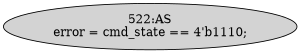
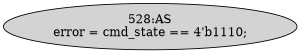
  strict digraph {
-   n1 [ast="<pyverilog.vparser.ast.Assign object at 0x7f1167bd4dd0>" def_var="['error']" fillcolor=lightgrey label="522:AS\nerror = cmd_state == 4'b1110;" statements="[]" style=filled typ=Assign use_var="['cmd_state']"]
+   n1 [ast="<pyverilog.vparser.ast.Assign object at 0x7f1167bd4dd0>" def_var="['error']" fillcolor=lightgrey label="528:AS\nerror = cmd_state == 4'b1110;" statements="[]" style=filled typ=Assign use_var="['cmd_state']"]
  }
